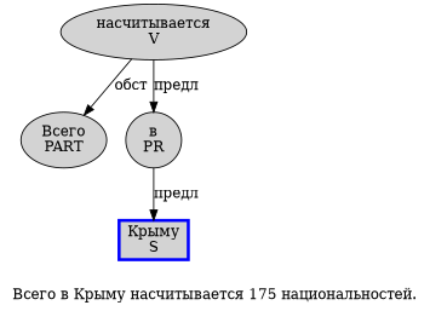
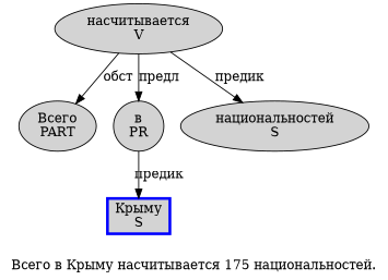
  digraph {
    label="Всего в Крыму насчитывается 175 национальностей."
    node [fillcolor=lightgray penwidth=1 shape=ellipse style=filled]
    n1 [label="Всего\nPART"]
    n2 [label="в\nPR"]
    n3 [color=blue label="Крыму\nS" penwidth=3 shape=box]
    n4 [label="насчитывается\nV"]
-   n2 -> n3 [label="предл"]
+   n5 [label="национальностей\nS"]
+   n2 -> n3 [label="предик"]
    n4 -> n1 [label="обст"]
    n4 -> n2 [label="предл"]
+   n4 -> n5 [label="предик"]
  }
